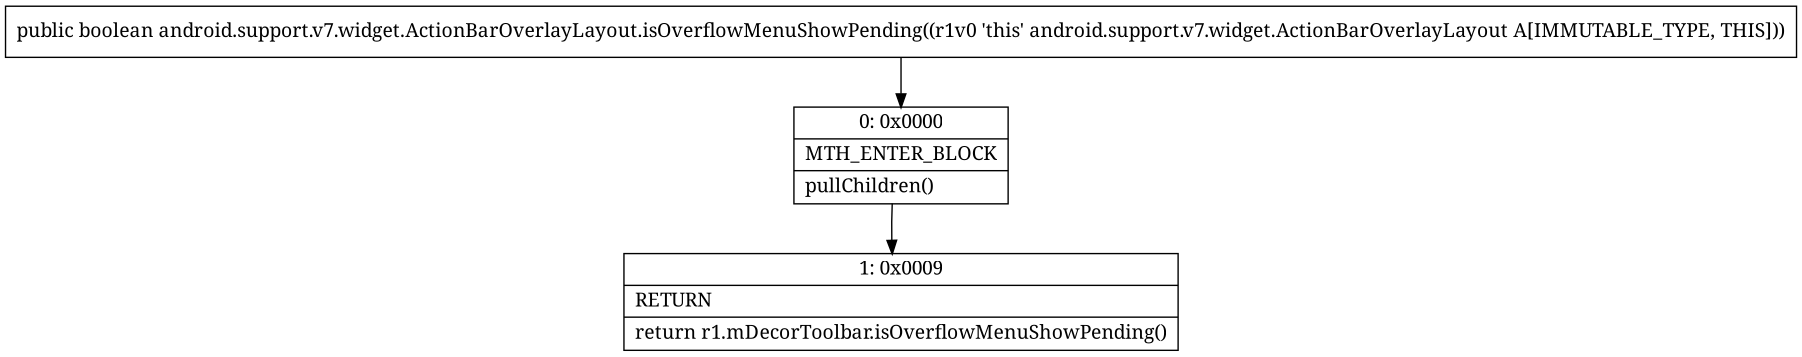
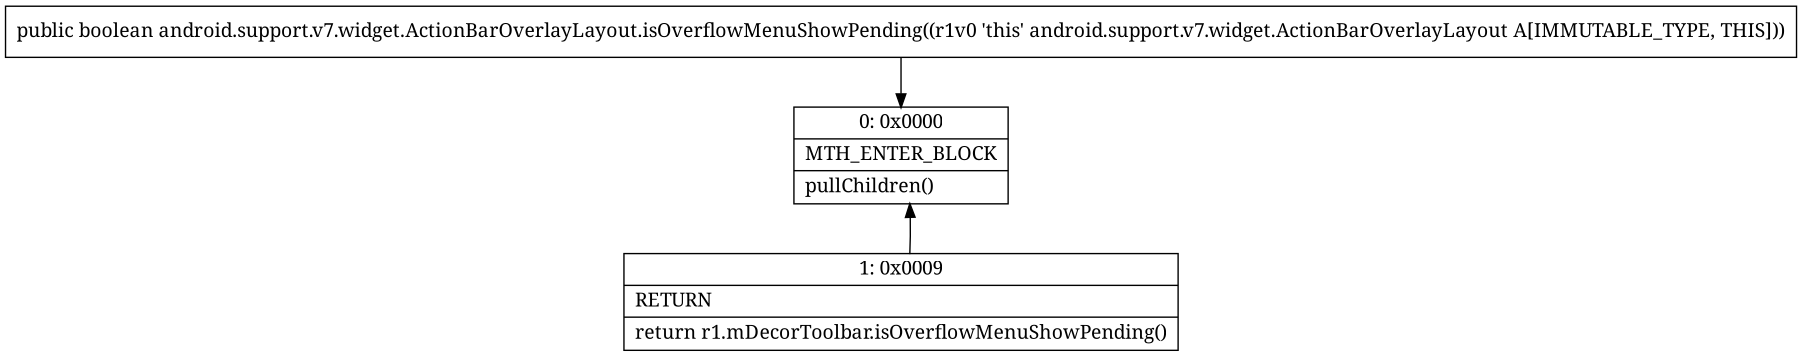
  digraph {
    fontname="Noto Serif"
    node [shape=record fontname="Noto Serif"]
    edge [fontname="Noto Serif"]
    n1 [label="{0\:\ 0x0000|MTH_ENTER_BLOCK\l|pullChildren()\l}"]
    n2 [label="{1\:\ 0x0009|RETURN\l|return r1.mDecorToolbar.isOverflowMenuShowPending()\l}"]
    n3 [label="{public boolean android.support.v7.widget.ActionBarOverlayLayout.isOverflowMenuShowPending((r1v0 'this' android.support.v7.widget.ActionBarOverlayLayout A[IMMUTABLE_TYPE, THIS])) }"]
-   n1 -> n2
+   n2 -> n1
    n3 -> n1
  }
